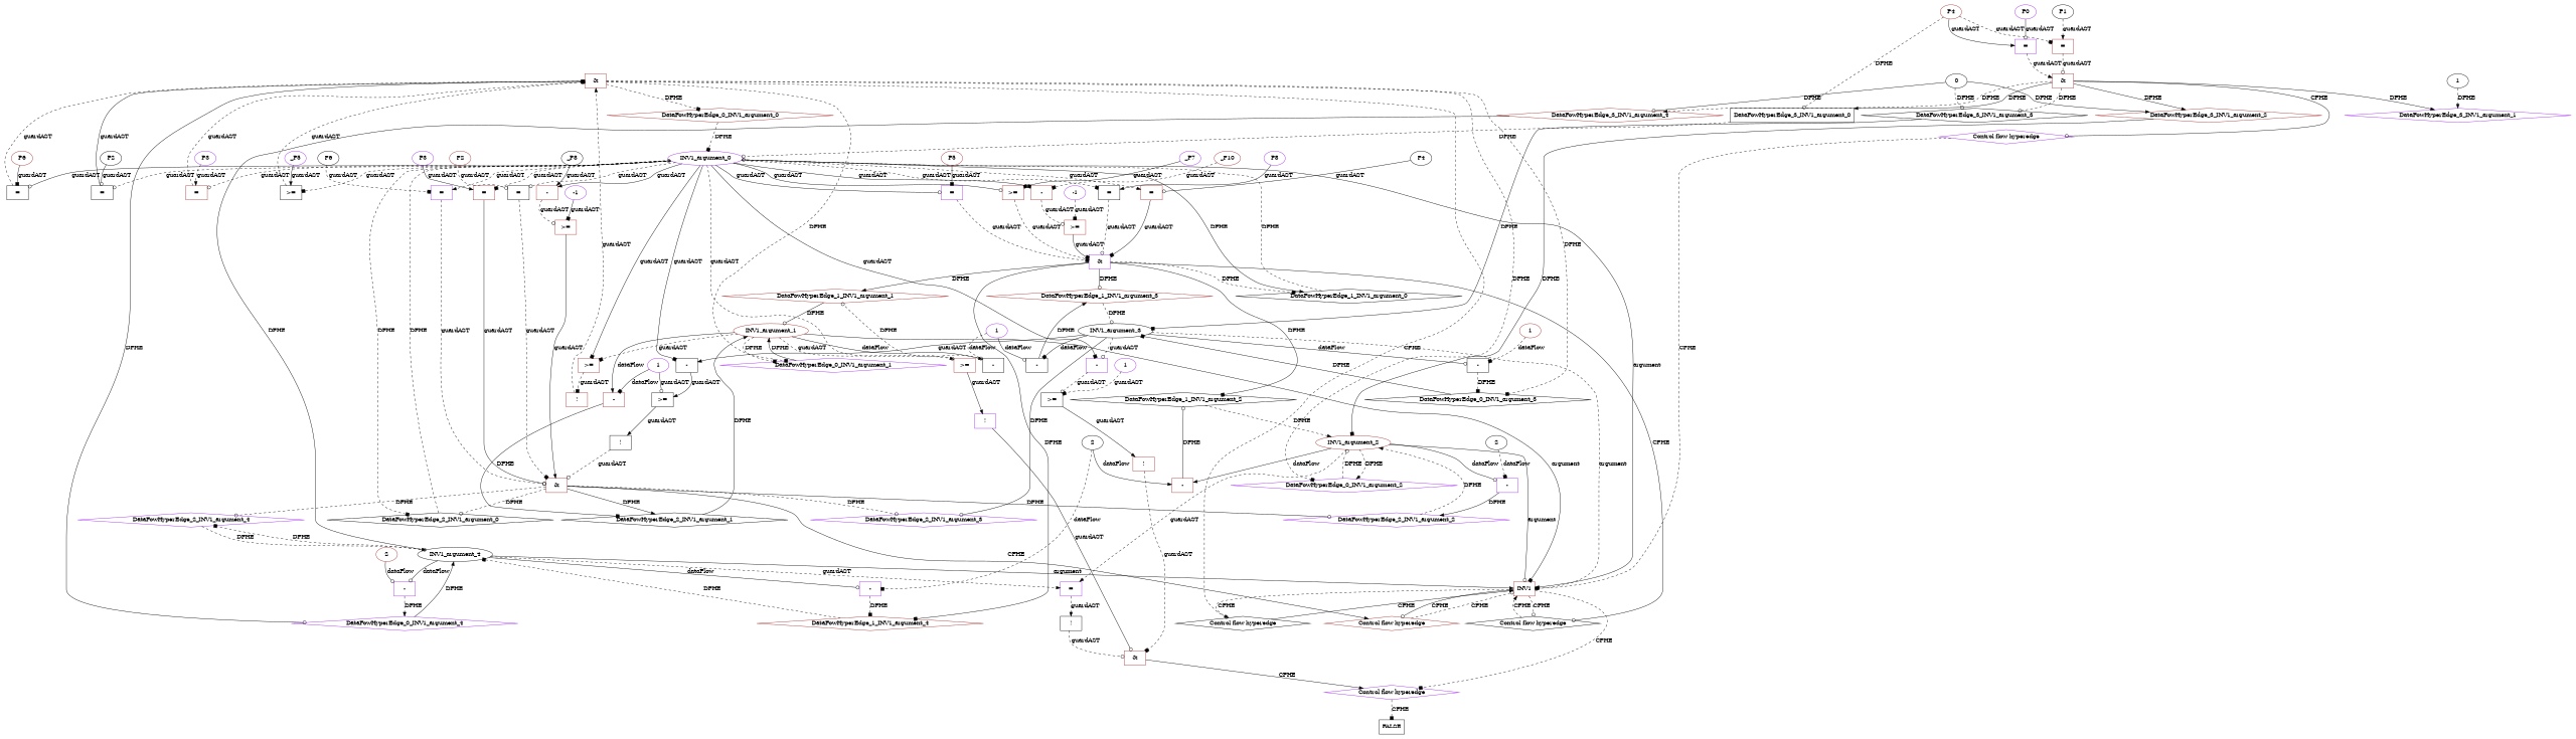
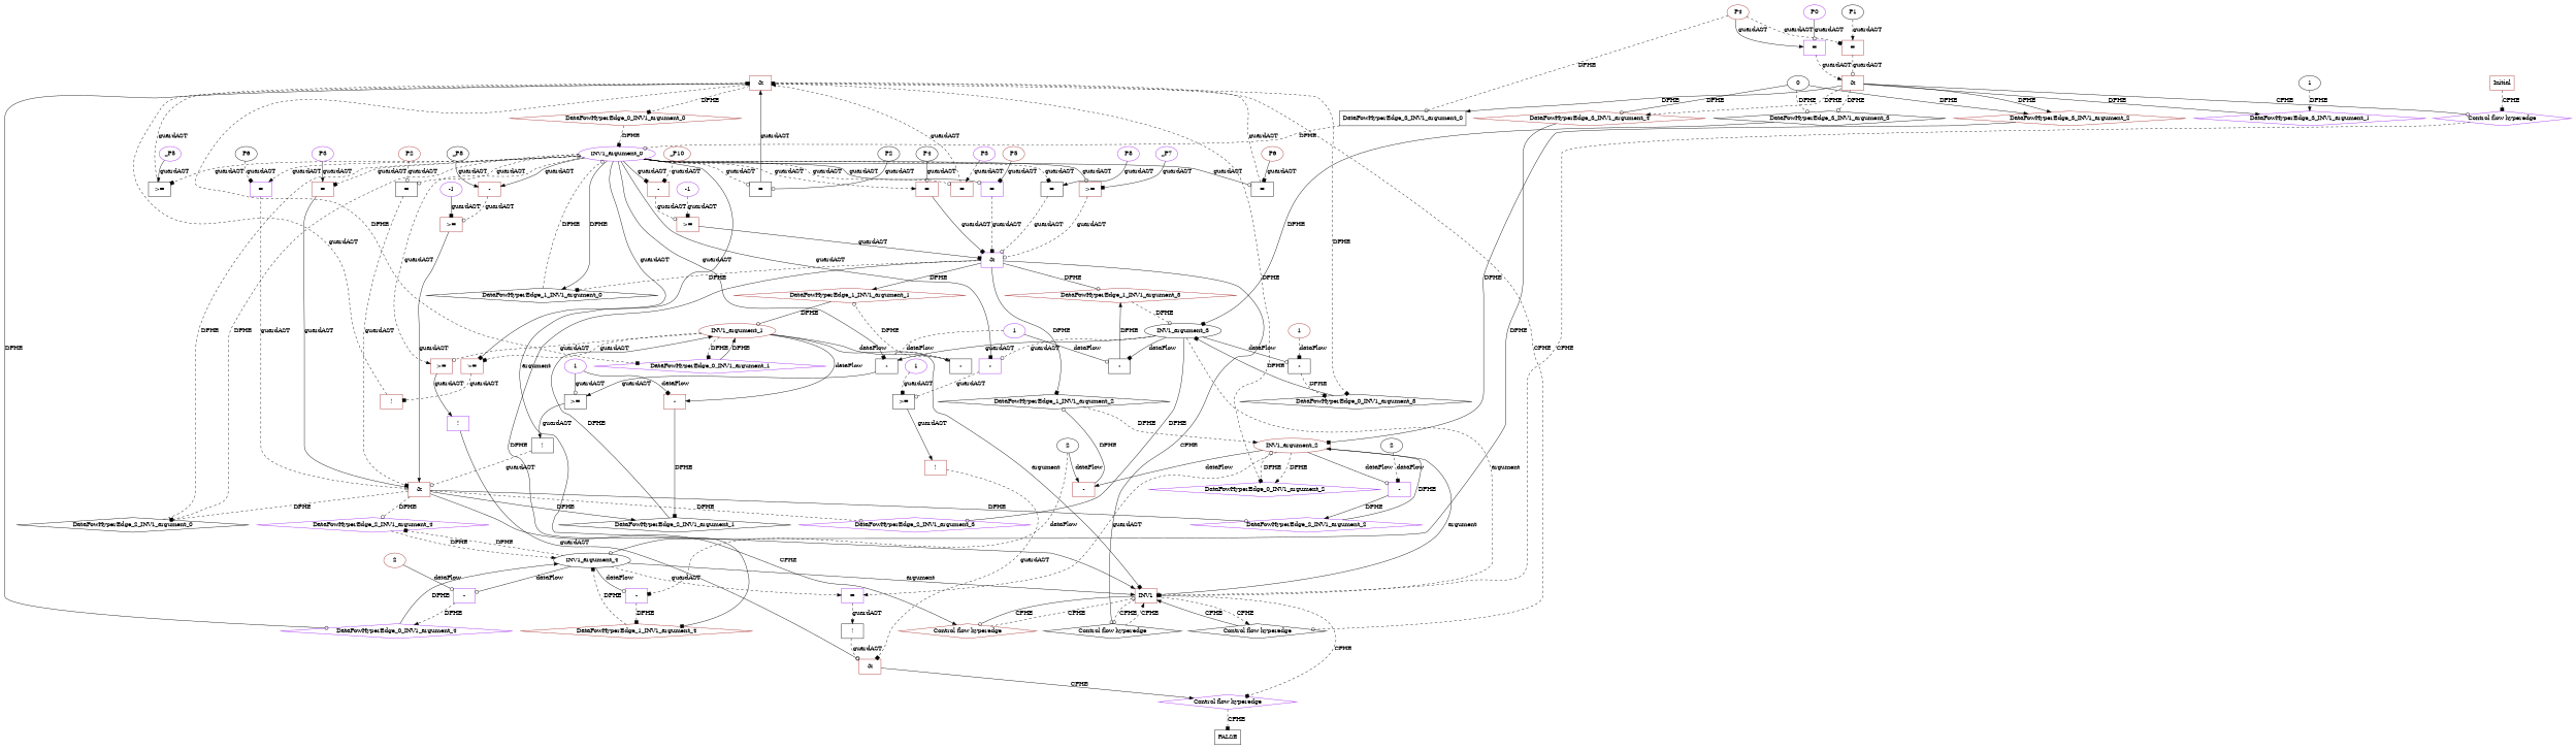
  digraph {
    fontname="DejaVu Serif"
    node [color=brown fontname="DejaVu Serif" shape=rect]
    edge [arrowhead=odot fontname="DejaVu Serif" style=dashed]
    n1 [label=INV1 nodeName=INV1]
    n2 [color=black label="Control flow hyperedge" nodeName=ControlFowHyperEdge_0 shape=diamond]
    n3 [color=black label="Control flow hyperedge" nodeName=ControlFowHyperEdge_1 shape=diamond]
    n4 [label="Control flow hyperedge" nodeName=ControlFowHyperEdge_2 shape=diamond]
    n5 [color=purple label="Control flow hyperedge" nodeName=ControlFowHyperEdge_4 shape=diamond]
    n6 [color=black label=FALSE nodeName=FALSE]
+   n7 [label=Initial nodeName=Initial]
    n8 [color=purple label="Control flow hyperedge" nodeName=ControlFowHyperEdge_3 shape=diamond]
    n9 [color=purple label=INV1_argument_0 nodeName=argument0 shape=oval]
    n10 [color=black label="=" nodeName=xxxINV1___INV1_0xxxguard1_node_0]
    n11 [label=">=" nodeName=xxxINV1___INV1_0xxxguard2_node_1]
    n12 [color=black label="=" nodeName=xxxINV1___INV1_0xxxguard_0_node_0]
    n13 [label="=" nodeName=xxxINV1___INV1_0xxxguard4_node_0]
    n14 [color=black label=">=" nodeName=xxxINV1___INV1_0xxxguard3_node_0]
    n15 [label="-" nodeName=xxxINV1___INV1_1xxxguard2_node_1]
    n16 [label=">=" nodeName=xxxINV1___INV1_1xxxguard3_node_0]
    n17 [label="=" nodeName=xxxINV1___INV1_1xxxguard_0_node_0]
    n18 [color=purple label="=" nodeName=xxxINV1___INV1_1xxxguard4_node_0]
    n19 [color=black label="=" nodeName=xxxINV1___INV1_1xxxguard1_node_0]
    n20 [label="-" nodeName=xxxINV1___INV1_2xxxguard3_node_1]
    n21 [label="=" nodeName=xxxINV1___INV1_2xxxguard4_node_0]
    n22 [color=black label="=" nodeName=xxxINV1___INV1_2xxxguard_0_node_0]
    n23 [color=black label="-" nodeName=xxxINV1___INV1_2xxxguard2_node_2]
    n24 [color=purple label="=" nodeName=xxxINV1___INV1_2xxxguard1_node_0]
    n25 [color=purple label="-" nodeName=xxxFALSE___INV1_4xxxguard1_node_2]
    n26 [label=">=" nodeName=xxxFALSE___INV1_4xxxguard2_node_1]
    n27 [color=black label=DataFowHyperEdge_1_INV1_argument_0 nodeName=DataFowHyperEdge_1_INV1_argument_0 shape=diamond]
    n28 [color=black label=DataFowHyperEdge_2_INV1_argument_0 nodeName=DataFowHyperEdge_2_INV1_argument_0 shape=diamond]
    n29 [label="&" nodeName=xxxINV1___INV1_0xxx_and]
    n30 [label="!" nodeName=xxxINV1___INV1_0xxxguard2_node_0]
    n31 [label=">=" nodeName=xxxINV1___INV1_1xxxguard2_node_0]
    n32 [color=purple label="&" nodeName=xxxINV1___INV1_1xxx_and]
    n33 [label=">=" nodeName=xxxINV1___INV1_2xxxguard3_node_0]
    n34 [label="&" nodeName=xxxINV1___INV1_2xxx_and]
    n35 [color=black label=">=" nodeName=xxxINV1___INV1_2xxxguard2_node_1]
    n36 [color=black label=">=" nodeName=xxxFALSE___INV1_4xxxguard1_node_1]
    n37 [color=purple label="!" nodeName=xxxFALSE___INV1_4xxxguard2_node_0]
    n38 [label=DataFowHyperEdge_0_INV1_argument_0 nodeName=DataFowHyperEdge_0_INV1_argument_0 shape=diamond]
    n39 [label=INV1_argument_1 nodeName=argument1 shape=oval]
    n40 [color=black label="-" nodeName=xxxINV1___INV1_1xxxdataFlow_0_node_0]
    n41 [label="-" nodeName=xxxINV1___INV1_2xxxdataFlow_0_node_0]
    n42 [color=purple label=DataFowHyperEdge_0_INV1_argument_1 nodeName=DataFowHyperEdge_0_INV1_argument_1 shape=diamond]
    n43 [label=DataFowHyperEdge_1_INV1_argument_1 nodeName=DataFowHyperEdge_1_INV1_argument_1 shape=diamond]
    n44 [color=black label=DataFowHyperEdge_2_INV1_argument_1 nodeName=DataFowHyperEdge_2_INV1_argument_1 shape=diamond]
    n45 [label=INV1_argument_2 nodeName=argument2 shape=oval]
    n46 [label="-" nodeName=xxxINV1___INV1_1xxxdataFlow2_node_0]
    n47 [color=purple label="-" nodeName=xxxINV1___INV1_2xxxdataFlow1_node_0]
    n48 [color=purple label="=" nodeName=xxxFALSE___INV1_4xxxguard_0_node_1]
    n49 [color=purple label=DataFowHyperEdge_0_INV1_argument_2 nodeName=DataFowHyperEdge_0_INV1_argument_2 shape=diamond]
    n50 [color=black label=DataFowHyperEdge_1_INV1_argument_2 nodeName=DataFowHyperEdge_1_INV1_argument_2 shape=diamond]
    n51 [color=purple label=DataFowHyperEdge_2_INV1_argument_2 nodeName=DataFowHyperEdge_2_INV1_argument_2 shape=diamond]
    n52 [color=black label="!" nodeName=xxxFALSE___INV1_4xxxguard_0_node_0]
    n53 [color=black label=INV1_argument_3 nodeName=argument3 shape=oval]
    n54 [color=black label="-" nodeName=xxxINV1___INV1_0xxxdataFlow_0_node_0]
    n55 [color=black label="-" nodeName=xxxINV1___INV1_1xxxdataFlow1_node_0]
    n56 [color=purple label=DataFowHyperEdge_2_INV1_argument_3 nodeName=DataFowHyperEdge_2_INV1_argument_3 shape=diamond]
    n57 [color=black label=DataFowHyperEdge_0_INV1_argument_3 nodeName=DataFowHyperEdge_0_INV1_argument_3 shape=diamond]
    n58 [label=DataFowHyperEdge_1_INV1_argument_3 nodeName=DataFowHyperEdge_1_INV1_argument_3 shape=diamond]
    n59 [color=black label=INV1_argument_4 nodeName=argument4 shape=oval]
    n60 [color=purple label="-" nodeName=xxxINV1___INV1_0xxxdataFlow1_node_0]
    n61 [color=purple label="-" nodeName=xxxINV1___INV1_1xxxdataFlow3_node_0]
    n62 [color=purple label=DataFowHyperEdge_2_INV1_argument_4 nodeName=DataFowHyperEdge_2_INV1_argument_4 shape=diamond]
    n63 [color=purple label=DataFowHyperEdge_0_INV1_argument_4 nodeName=DataFowHyperEdge_0_INV1_argument_4 shape=diamond]
    n64 [label=DataFowHyperEdge_1_INV1_argument_4 nodeName=DataFowHyperEdge_1_INV1_argument_4 shape=diamond]
    n65 [label=P6 nodeName=xxxINV1___INV1_0xxxguard1_node_1 shape=""]
    n66 [color=black label=P2 nodeName=xxxINV1___INV1_0xxxguard_0_node_1 shape=""]
    n67 [color=purple label=P3 nodeName=xxxINV1___INV1_0xxxguard4_node_1 shape=""]
    n68 [color=purple label=_P5 nodeName=xxxINV1___INV1_0xxxguard3_node_2 shape=""]
    n69 [label=1 nodeName=xxxINV1___INV1_0xxxdataFlow_0_node_2 shape=""]
    n70 [label=2 nodeName=xxxINV1___INV1_0xxxdataFlow1_node_2 shape=""]
    n71 [label=_P10 nodeName=xxxINV1___INV1_1xxxguard2_node_3 shape=""]
    n72 [color=purple label=-1 nodeName=xxxINV1___INV1_1xxxguard2_node_4 shape=""]
    n73 [color=purple label=_P7 nodeName=xxxINV1___INV1_1xxxguard3_node_2 shape=""]
    n74 [color=black label=P4 nodeName=xxxINV1___INV1_1xxxguard_0_node_1 shape=""]
    n75 [label=P5 nodeName=xxxINV1___INV1_1xxxguard4_node_1 shape=""]
    n76 [color=purple label=P8 nodeName=xxxINV1___INV1_1xxxguard1_node_1 shape=""]
    n77 [color=purple label=1 nodeName=xxxINV1___INV1_1xxxdataFlow_0_node_2 shape=""]
    n78 [color=black label=2 nodeName=xxxINV1___INV1_1xxxdataFlow2_node_2 shape=""]
    n79 [color=black label=_P8 nodeName=xxxINV1___INV1_2xxxguard3_node_3 shape=""]
    n80 [color=purple label=-1 nodeName=xxxINV1___INV1_2xxxguard3_node_4 shape=""]
    n81 [color=purple label=P3 nodeName=xxxINV1___INV1_2xxxguard4_node_1 shape=""]
    n82 [label=P2 nodeName=xxxINV1___INV1_2xxxguard_0_node_1 shape=""]
    n83 [color=black label="!" nodeName=xxxINV1___INV1_2xxxguard2_node_0]
    n84 [color=purple label=1 nodeName=xxxINV1___INV1_2xxxdataFlow_0_node_2 shape=""]
    n85 [color=black label=P6 nodeName=xxxINV1___INV1_2xxxguard1_node_1 shape=""]
    n86 [color=black label=2 nodeName=xxxINV1___INV1_2xxxdataFlow1_node_2 shape=""]
    n87 [label="&" nodeName=xxxINV1___Initial_3xxx_and]
    n88 [color=black label=DataFowHyperEdge_3_INV1_argument_0 nodeName=DataFowHyperEdge_3_INV1_argument_0 shape=box]
    n89 [color=purple label=DataFowHyperEdge_3_INV1_argument_1 nodeName=DataFowHyperEdge_3_INV1_argument_1 shape=diamond]
    n90 [label=DataFowHyperEdge_3_INV1_argument_2 nodeName=DataFowHyperEdge_3_INV1_argument_2 shape=diamond]
    n91 [color=black label=DataFowHyperEdge_3_INV1_argument_3 nodeName=DataFowHyperEdge_3_INV1_argument_3 shape=diamond]
    n92 [label=DataFowHyperEdge_3_INV1_argument_4 nodeName=DataFowHyperEdge_3_INV1_argument_4 shape=diamond]
    n93 [color=purple label="=" nodeName=xxxINV1___Initial_3xxxguard_0_node_0]
    n94 [color=purple label=P0 nodeName=xxxINV1___Initial_3xxxguard_0_node_1 shape=""]
    n95 [label=P4 nodeName=xxxINV1___Initial_3xxxdataFlow4_node_0 shape=""]
    n96 [label="=" nodeName=xxxINV1___Initial_3xxxguard1_node_0]
    n97 [color=black label=P1 nodeName=xxxINV1___Initial_3xxxguard1_node_1 shape=""]
    n98 [color=black label=0 nodeName=xxxINV1___Initial_3xxxdataFlow_0_node_0 shape=""]
    n99 [color=black label=1 nodeName=xxxINV1___Initial_3xxxdataFlow1_node_0 shape=""]
    n100 [label="&" nodeName=xxxFALSE___INV1_4xxx_and]
    n101 [label="!" nodeName=xxxFALSE___INV1_4xxxguard1_node_0]
    n102 [color=purple label=1 nodeName=xxxFALSE___INV1_4xxxguard1_node_5 shape=""]
    n1 -> n2 [arrowhead=normal label=CFHE]
    n1 -> n3 [label=CFHE]
    n1 -> n4 [label=CFHE style=solid]
    n1 -> n5 [arrowhead=box label=CFHE]
    n2 -> n1 [arrowhead=normal label=CFHE style=solid]
    n3 -> n1 [arrowhead=normal label=CFHE]
    n4 -> n1 [label=CFHE]
    n5 -> n6 [arrowhead=box label=CFHE]
+   n7 -> n8 [arrowhead=box label=CFHE]
    n8 -> n1 [arrowhead=box label=CFHE]
    n9 -> n1 [arrowhead=normal label=argument style=solid]
    n9 -> n10 [label=guardAST style=solid]
    n9 -> n11 [arrowhead=box label=guardAST style=solid]
    n9 -> n12 [label=guardAST]
    n9 -> n13 [label=guardAST]
    n9 -> n14 [arrowhead=box label=guardAST]
    n9 -> n15 [arrowhead=box label=guardAST style=solid]
    n9 -> n16 [label=guardAST style=solid]
    n9 -> n17 [arrowhead=normal label=guardAST]
    n9 -> n18 [label=guardAST style=solid]
    n9 -> n19 [arrowhead=box label=guardAST]
    n9 -> n20 [arrowhead=normal label=guardAST style=solid]
    n9 -> n21 [arrowhead=box label=guardAST]
    n9 -> n22 [label=guardAST]
    n9 -> n23 [arrowhead=box label=guardAST style=solid]
    n9 -> n24 [arrowhead=normal label=guardAST]
    n9 -> n25 [arrowhead=box label=guardAST style=solid]
    n9 -> n26 [arrowhead=normal label=guardAST]
    n9 -> n27 [arrowhead=normal label=DFHE style=solid]
    n9 -> n28 [arrowhead=box label=DFHE]
    n10 -> n29 [arrowhead=box label=guardAST]
    n11 -> n30 [arrowhead=box label=guardAST]
    n12 -> n29 [arrowhead=normal label=guardAST style=solid]
    n13 -> n29 [arrowhead=normal label=guardAST]
    n14 -> n29 [arrowhead=box label=guardAST]
    n15 -> n31 [label=guardAST]
    n16 -> n32 [label=guardAST]
    n17 -> n32 [arrowhead=box label=guardAST style=solid]
    n18 -> n32 [arrowhead=box label=guardAST]
    n19 -> n32 [label=guardAST]
    n20 -> n33 [label=guardAST]
    n21 -> n34 [label=guardAST style=solid]
    n22 -> n34 [arrowhead=box label=guardAST]
    n23 -> n35 [arrowhead=normal label=guardAST style=solid]
    n24 -> n34 [label=guardAST]
    n25 -> n36 [label=guardAST]
    n26 -> n37 [arrowhead=normal label=guardAST style=solid]
    n27 -> n9 [label=DFHE]
    n28 -> n9 [label=DFHE]
    n29 -> n2 [label=CFHE]
    n29 -> n38 [arrowhead=box label=DFHE]
    n29 -> n42 [arrowhead=box label=DFHE]
    n29 -> n49 [arrowhead=box label=DFHE]
    n29 -> n57 [arrowhead=box label=DFHE]
    n29 -> n63 [label=DFHE style=solid]
    n30 -> n29 [arrowhead=normal label=guardAST]
    n31 -> n32 [arrowhead=box label=guardAST style=solid]
    n32 -> n3 [label=CFHE style=solid]
    n32 -> n27 [arrowhead=box label=DFHE]
    n32 -> n43 [arrowhead=normal label=DFHE style=solid]
    n32 -> n50 [arrowhead=box label=DFHE style=solid]
    n32 -> n58 [label=DFHE style=solid]
    n32 -> n64 [arrowhead=box label=DFHE style=solid]
    n33 -> n34 [arrowhead=normal label=guardAST style=solid]
    n34 -> n4 [arrowhead=normal label=CFHE style=solid]
    n34 -> n28 [label=DFHE]
    n34 -> n44 [arrowhead=normal label=DFHE style=solid]
    n34 -> n51 [label=DFHE style=solid]
    n34 -> n56 [label=DFHE]
    n34 -> n62 [label=DFHE]
    n35 -> n83 [arrowhead=normal label=guardAST style=solid]
    n36 -> n101 [arrowhead=normal label=guardAST style=solid]
    n37 -> n100 [label=guardAST style=solid]
    n38 -> n9 [arrowhead=box label=DFHE]
    n39 -> n1 [arrowhead=box label=argument style=solid]
    n39 -> n11 [arrowhead=box label=guardAST]
    n39 -> n26 [label=guardAST]
    n39 -> n40 [arrowhead=normal label=dataFlow style=solid]
    n39 -> n41 [arrowhead=normal label=dataFlow style=solid]
    n39 -> n42 [arrowhead=box label=DFHE]
    n40 -> n43 [label=DFHE]
    n41 -> n44 [arrowhead=box label=DFHE style=solid]
    n42 -> n39 [arrowhead=normal label=DFHE style=solid]
    n43 -> n39 [label=DFHE style=solid]
    n44 -> n39 [arrowhead=normal label=DFHE style=solid]
    n45 -> n1 [label=argument style=solid]
    n45 -> n46 [arrowhead=normal label=dataFlow style=solid]
    n45 -> n47 [label=dataFlow style=solid]
    n45 -> n48 [arrowhead=normal label=guardAST]
    n45 -> n49 [arrowhead=normal label=DFHE]
    n46 -> n50 [label=DFHE style=solid]
    n47 -> n51 [arrowhead=normal label=DFHE style=solid]
    n48 -> n52 [arrowhead=normal label=guardAST]
    n49 -> n45 [label=DFHE]
    n50 -> n45 [arrowhead=normal label=DFHE]
-   n51 -> n45 [arrowhead=normal label=DFHE]
+   n51 -> n45 [arrowhead=normal label=DFHE style=solid]
    n52 -> n100 [label=guardAST]
    n53 -> n1 [arrowhead=normal label=argument]
    n53 -> n23 [arrowhead=normal label=guardAST style=solid]
    n53 -> n25 [label=guardAST]
    n53 -> n54 [label=dataFlow style=solid]
    n53 -> n55 [arrowhead=box label=dataFlow style=solid]
    n53 -> n56 [label=DFHE style=solid]
    n54 -> n57 [arrowhead=box label=DFHE]
    n55 -> n58 [arrowhead=normal label=DFHE style=solid]
    n57 -> n53 [arrowhead=box label=DFHE style=solid]
    n58 -> n53 [label=DFHE]
    n59 -> n1 [arrowhead=normal label=argument style=solid]
    n59 -> n48 [arrowhead=normal label=guardAST]
    n59 -> n60 [label=dataFlow style=solid]
    n59 -> n61 [label=dataFlow style=solid]
    n59 -> n62 [arrowhead=box label=DFHE]
    n60 -> n63 [arrowhead=normal label=DFHE]
    n61 -> n64 [arrowhead=box label=DFHE]
    n62 -> n59 [arrowhead=normal label=DFHE]
    n63 -> n59 [arrowhead=normal label=DFHE style=solid]
    n64 -> n59 [arrowhead=box label=DFHE]
    n65 -> n10 [arrowhead=box label=guardAST style=solid]
    n66 -> n12 [label=guardAST style=solid]
    n67 -> n13 [arrowhead=normal label=guardAST]
    n68 -> n14 [arrowhead=normal label=guardAST style=solid]
    n69 -> n54 [arrowhead=box label=dataFlow]
    n70 -> n60 [label=dataFlow style=solid]
    n71 -> n15 [arrowhead=box label=guardAST]
    n72 -> n31 [arrowhead=box label=guardAST]
    n73 -> n16 [arrowhead=box label=guardAST style=solid]
    n74 -> n17 [label=guardAST style=solid]
    n75 -> n18 [arrowhead=box label=guardAST style=solid]
    n76 -> n19 [arrowhead=normal label=guardAST style=solid]
    n77 -> n40 [label=dataFlow]
    n77 -> n55 [label=dataFlow style=solid]
    n78 -> n46 [arrowhead=normal label=dataFlow style=solid]
    n78 -> n61 [arrowhead=box label=dataFlow]
    n79 -> n20 [arrowhead=normal label=guardAST style=solid]
    n80 -> n33 [arrowhead=box label=guardAST style=solid]
    n81 -> n21 [arrowhead=normal label=guardAST style=solid]
    n82 -> n22 [label=guardAST]
    n83 -> n34 [label=guardAST]
    n84 -> n35 [label=guardAST style=solid]
    n84 -> n41 [arrowhead=box label=dataFlow style=solid]
    n85 -> n24 [arrowhead=box label=guardAST]
    n86 -> n47 [arrowhead=box label=dataFlow]
    n87 -> n8 [label=CFHE style=solid]
    n87 -> n88 [arrowhead=normal label=DFHE style=solid]
    n87 -> n89 [arrowhead=normal label=DFHE style=solid]
    n87 -> n90 [arrowhead=normal label=DFHE style=solid]
    n87 -> n91 [label=DFHE]
    n87 -> n92 [arrowhead=normal label=DFHE]
    n88 -> n9 [label=DFHE]
    n90 -> n45 [arrowhead=box label=DFHE style=solid]
    n91 -> n53 [arrowhead=box label=DFHE style=solid]
    n92 -> n59 [label=DFHE style=solid]
    n93 -> n87 [arrowhead=normal label=guardAST]
    n94 -> n93 [label=guardAST style=solid]
    n95 -> n88 [label=DFHE]
    n95 -> n93 [arrowhead=normal label=guardAST style=solid]
    n95 -> n96 [arrowhead=box label=guardAST]
    n96 -> n87 [label=guardAST]
    n97 -> n96 [arrowhead=normal label=guardAST]
    n98 -> n90 [arrowhead=normal label=DFHE style=solid]
    n98 -> n91 [label=DFHE]
    n98 -> n92 [label=DFHE style=solid]
    n99 -> n89 [arrowhead=normal label=DFHE]
    n100 -> n5 [arrowhead=normal label=CFHE style=solid]
    n101 -> n100 [arrowhead=box label=guardAST]
    n102 -> n36 [arrowhead=box label=guardAST]
  }
